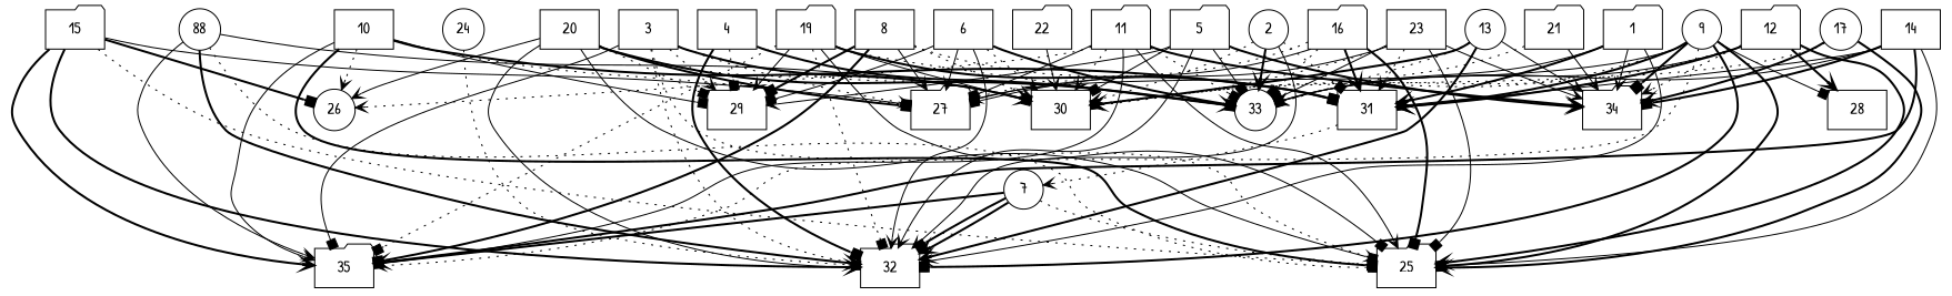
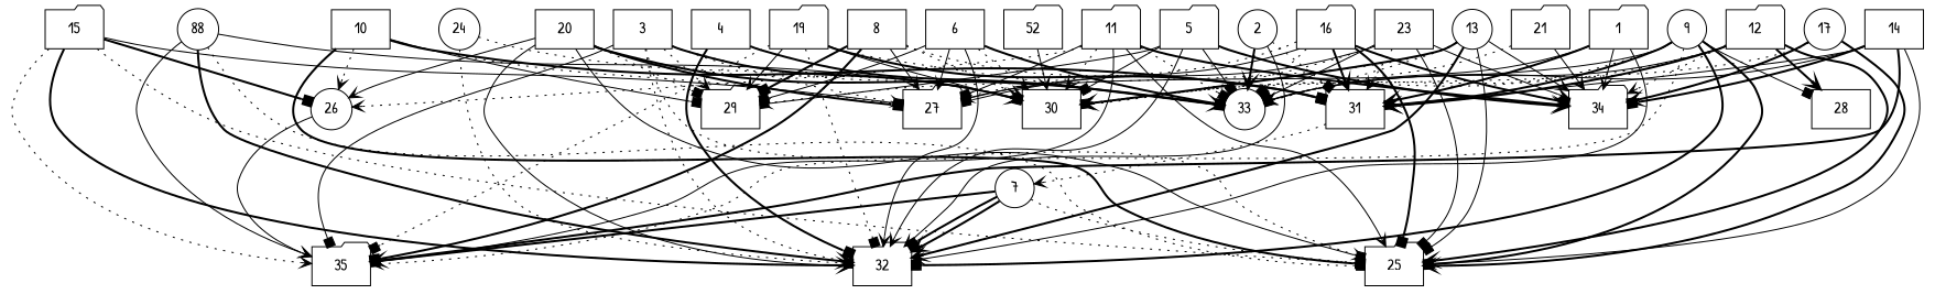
  digraph {
    fontname="Patrick Hand"
    node [alpha=0.15 fontname="Patrick Hand" shape=folder]
    edge [arrowhead=vee fontname="Patrick Hand" style=solid]
    1 [alpha=0.20 expect_size=46868480]
    31 [alpha=0.10 expect_size=32254976 shape=box]
    32 [alpha=0.02 expect_size=19474432]
    33 [expect_size=33392640 shape=circle]
    34 [alpha=0.01 expect_size=22642688]
    7 [alpha=0.11 expect_size=33110016 shape=circle]
    2 [alpha=0.12 expect_size=51517440 shape=circle]
    3 [alpha=0.10 expect_size=48244736 shape=box]
    25 [alpha=0.14 expect_size=26991616]
    27 [expect_size=30056448]
    29 [alpha=0.18 expect_size=51840000]
    30 [alpha=0.09 expect_size=25461760 shape=box]
    35 [alpha=0.00 expect_size=31512576]
    4 [alpha=0.01 expect_size=49531904 shape=box]
    5 [alpha=0.16 expect_size=10789888]
    6 [alpha=0.00 expect_size=13875200 shape=box]
    8 [alpha=0.08 expect_size=8176640 shape=box]
    9 [alpha=0.06 expect_size=24440832 shape=circle]
    28 [alpha=0.02 expect_size=42924032 shape=box]
    10 [alpha=0.16 expect_size=42700800 shape=box]
    26 [alpha=0.09 expect_size=14204928 shape=circle]
    11 [alpha=0.03 expect_size=28601344]
    12 [alpha=0.05 expect_size=28598272]
    13 [expect_size=10457088 shape=circle]
    14 [expect_size=34794496 shape=box]
    15 [expect_size=37000192]
    16 [alpha=0.07 expect_size=27812864]
    17 [alpha=0.05 expect_size=28251136 shape=circle]
    n29 [alpha=0.04 expect_size=7111680 label=88 shape=circle]
    19 [alpha=0.09 expect_size=25984000]
    20 [alpha=0.03 expect_size=40197120 shape=box]
    21 [expect_size=31366144]
-   22 [alpha=0.06 expect_size=39550976]
+   22 [alpha=0.06 expect_size=39550976 label=52]
    23 [expect_size=51793920 shape=box]
    24 [alpha=0.04 expect_size=39196672 shape=circle]
    1 -> 31 [style=bold]
    1 -> 32
    1 -> 33
    1 -> 34
    31 -> 7 [style=dotted]
    7 -> 32 [arrowhead=box style=bold]
    7 -> 32 [style=bold]
    7 -> 25 [arrowhead=box style=dotted]
    7 -> 35 [arrowhead=box style=bold]
    2 -> 31 [arrowhead=box style=dotted]
    2 -> 32
    2 -> 33 [style=bold]
    3 -> 32 [style=dotted]
    3 -> 33 [arrowhead=box style=dotted]
    3 -> 25 [style=dotted]
    3 -> 27 [style=dotted]
    3 -> 29 [style=dotted]
    3 -> 30 [style=bold]
    3 -> 35 [arrowhead=box]
    4 -> 32 [arrowhead=box style=bold]
    4 -> 33 [arrowhead=box style=bold]
    5 -> 32
    5 -> 33 [arrowhead=box]
    5 -> 34 [style=bold]
    5 -> 29
    5 -> 30 [arrowhead=box]
    6 -> 32
    6 -> 33 [arrowhead=box style=bold]
    6 -> 27
    6 -> 29 [arrowhead=box]
    6 -> 30 [style=dotted]
    8 -> 31 [arrowhead=box style=dotted]
    8 -> 27
    8 -> 29 [arrowhead=box style=bold]
    8 -> 30 [style=dotted]
    8 -> 35 [arrowhead=box style=bold]
    9 -> 31 [style=bold]
    9 -> 32 [arrowhead=box style=bold]
-   9 -> 34 [arrowhead=box style=bold]
+   16 -> 34 [arrowhead=box style=bold]
    9 -> 25 [arrowhead=box style=bold]
    9 -> 27 [arrowhead=box]
    9 -> 30 [arrowhead=box style=dotted]
    9 -> 35 [style=dotted]
    9 -> 28 [arrowhead=box]
    10 -> 31 [arrowhead=box style=bold]
    10 -> 25 [arrowhead=box style=bold]
    10 -> 27 [arrowhead=box style=dotted]
    10 -> 29 [arrowhead=box]
-   10 -> 35
+   26 -> 35
    10 -> 26 [style=dotted]
    11 -> 33 [arrowhead=box style=dotted]
    11 -> 34 [style=bold]
    11 -> 25
    11 -> 27 [arrowhead=box]
    11 -> 30 [style=dotted]
    11 -> 35 [arrowhead=box]
    11 -> 26 [style=dotted]
    12 -> 31 [style=bold]
    12 -> 33 [arrowhead=box]
    12 -> 34 [style=dotted]
    12 -> 25 [style=bold]
    12 -> 30 [style=dotted]
    12 -> 28 [style=bold]
    13 -> 32 [style=bold]
    13 -> 33 [style=dotted]
    13 -> 34
-   19 -> 25 [arrowhead=box]
-   4 -> 29 [arrowhead=box style=dotted]
+   13 -> 25 [arrowhead=box]
+   13 -> 29 [arrowhead=box style=dotted]
    13 -> 30 [style=bold]
    14 -> 31 [arrowhead=box]
    14 -> 33
    14 -> 34 [arrowhead=box style=bold]
    14 -> 25
    14 -> 35 [style=bold]
    15 -> 32 [style=bold]
    15 -> 25 [arrowhead=box style=dotted]
    15 -> 27 [arrowhead=box]
-   15 -> 35 [style=bold]
+   15 -> 35 [style=dotted]
    15 -> 26 [arrowhead=box style=bold]
    16 -> 31 [style=bold]
    16 -> 33 [arrowhead=box style=dotted]
    16 -> 25 [arrowhead=box style=bold]
    16 -> 27 [arrowhead=box style=dotted]
    16 -> 27 [arrowhead=box]
    17 -> 34 [style=bold]
    17 -> 25 [style=bold]
    17 -> 30 [style=dotted]
    n29 -> 32 [style=bold]
    n29 -> 25 [arrowhead=box style=dotted]
    n29 -> 30 [arrowhead=box]
    n29 -> 35
    19 -> 31 [arrowhead=box style=bold]
    19 -> 32 [arrowhead=box style=dotted]
    19 -> 33 [arrowhead=box style=dotted]
    19 -> 29
    19 -> 30 [arrowhead=box]
    19 -> 35 [arrowhead=box style=dotted]
    20 -> 32
    20 -> 33 [style=bold]
    20 -> 25 [arrowhead=box]
    20 -> 27 [arrowhead=box style=bold]
    20 -> 29 [arrowhead=box style=dotted]
    20 -> 30 [style=dotted]
    20 -> 26
    21 -> 33 [arrowhead=box style=dotted]
    21 -> 34
    22 -> 30
    23 -> 31 [style=dotted]
    23 -> 33 [arrowhead=box]
    23 -> 34
    23 -> 25 [arrowhead=box]
    23 -> 27
    23 -> 30 [style=dotted]
    24 -> 32 [arrowhead=box style=dotted]
-   2 -> 30 [style=dotted]
+   24 -> 30 [style=dotted]
  }
